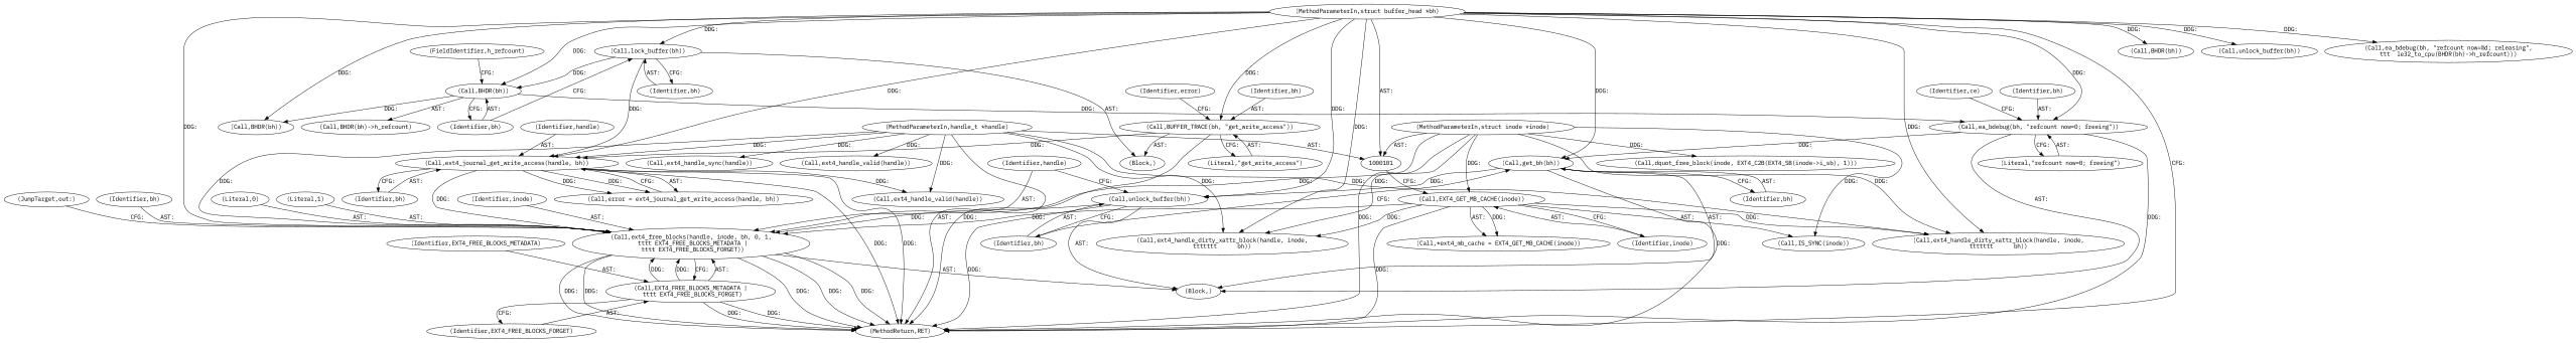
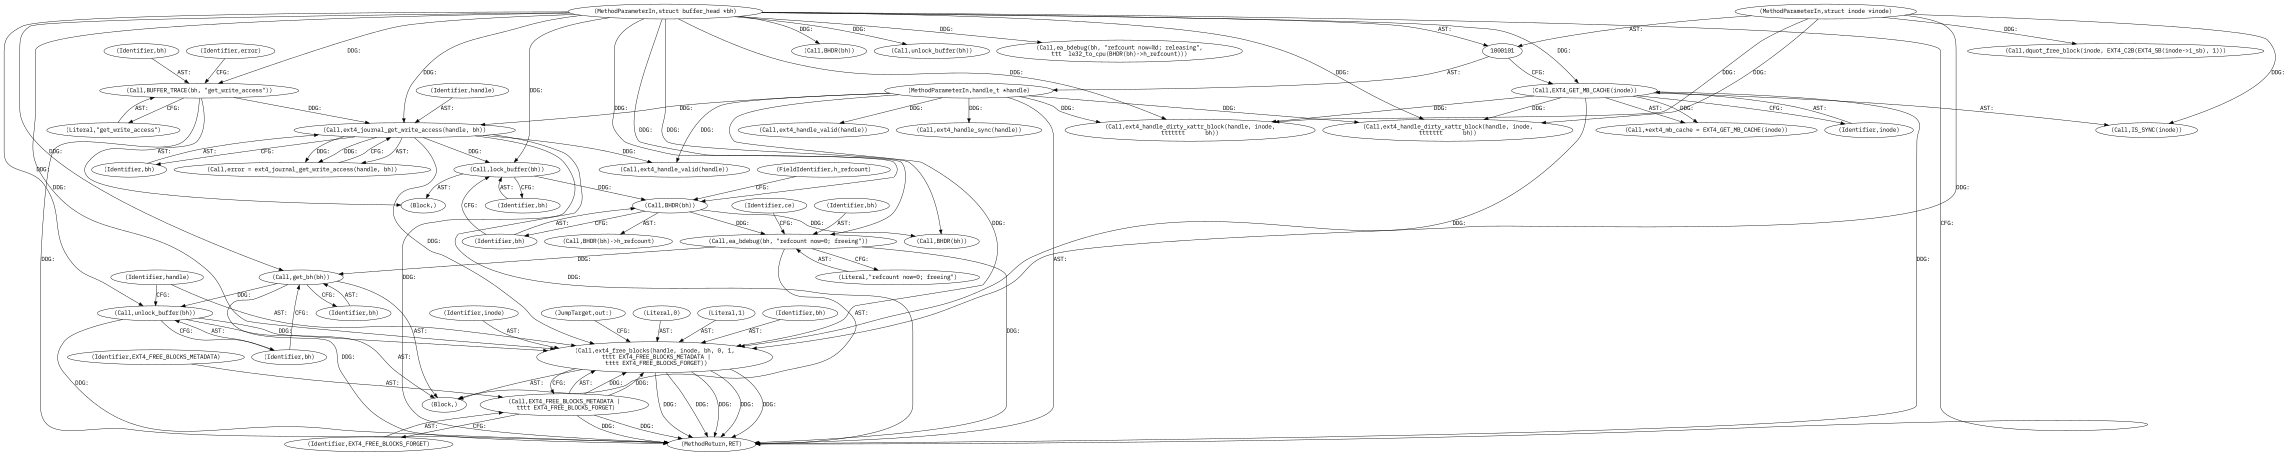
  digraph {
    fontname="IBM Plex Mono"
    node [fontname="IBM Plex Mono"]
    edge [fontname="IBM Plex Mono"]
    n1 [label="(Call,ext4_free_blocks(handle, inode, bh, 0, 1,\n \t\t\t\t EXT4_FREE_BLOCKS_METADATA |\n \t\t\t\t EXT4_FREE_BLOCKS_FORGET))"]
    n2 [label="(Call,EXT4_FREE_BLOCKS_METADATA |\n \t\t\t\t EXT4_FREE_BLOCKS_FORGET)"]
    n3 [label="(MethodReturn,RET)"]
    n4 [label="(Block,)"]
    n5 [label="(Identifier,EXT4_FREE_BLOCKS_FORGET)"]
    n6 [label="(Call,ext4_journal_get_write_access(handle, bh))"]
    n7 [label="(Call,lock_buffer(bh))"]
    n8 [label="(Call,ext4_handle_valid(handle))"]
    n9 [label="(Identifier,bh)"]
    n10 [label="(Call,error = ext4_journal_get_write_access(handle, bh))"]
    n11 [label="(Block,)"]
    n12 [label="(Call,BHDR(bh))"]
    n13 [label="(Identifier,bh)"]
    n14 [label="(MethodParameterIn,handle_t *handle)"]
    n15 [label="(Call,ext4_handle_valid(handle))"]
    n16 [label="(Call,ext4_handle_dirty_xattr_block(handle, inode,\n\t\t\t\t\t\t\t      bh))"]
    n17 [label="(Call,ext4_handle_dirty_xattr_block(handle, inode,\n\t\t\t\t\t\t\t      bh))"]
    n18 [label="(Call,ext4_handle_sync(handle))"]
    1000101
    n20 [label="(Call,EXT4_GET_MB_CACHE(inode))"]
    n21 [label="(Call,BUFFER_TRACE(bh, \"get_write_access\"))"]
    n22 [label="(Literal,\"get_write_access\")"]
    n23 [label="(MethodParameterIn,struct buffer_head *bh)"]
    n24 [label="(Call,unlock_buffer(bh))"]
    n25 [label="(Call,get_bh(bh))"]
    n26 [label="(Call,ea_bdebug(bh, \"refcount now=0; freeing\"))"]
    n27 [label="(Call,BHDR(bh))"]
    n28 [label="(Call,unlock_buffer(bh))"]
    n29 [label="(Call,ea_bdebug(bh, \"refcount now=%d; releasing\",\n\t\t\t  le32_to_cpu(BHDR(bh)->h_refcount)))"]
    n30 [label="(Call,BHDR(bh))"]
    n31 [label="(Identifier,bh)"]
    n32 [label="(Identifier,bh)"]
    n33 [label="(Literal,\"refcount now=0; freeing\")"]
    n34 [label="(Identifier,bh)"]
    n35 [label="(Call,BHDR(bh)->h_refcount)"]
    n36 [label="(Identifier,inode)"]
    n37 [label="(Call,IS_SYNC(inode))"]
    n38 [label="(Call,*ext4_mb_cache = EXT4_GET_MB_CACHE(inode))"]
    n39 [label="(MethodParameterIn,struct inode *inode)"]
    n40 [label="(Call,dquot_free_block(inode, EXT4_C2B(EXT4_SB(inode->i_sb), 1)))"]
    n41 [label="(Literal,0)"]
    n42 [label="(Identifier,bh)"]
    n43 [label="(Literal,1)"]
    n44 [label="(Identifier,ce)"]
    n45 [label="(Identifier,bh)"]
    n46 [label="(Identifier,inode)"]
    n47 [label="(Identifier,handle)"]
    n48 [label="(FieldIdentifier,h_refcount)"]
    n49 [label="(Identifier,EXT4_FREE_BLOCKS_METADATA)"]
    n50 [label="(Identifier,error)"]
    n51 [label="(Identifier,handle)"]
    n52 [label="(Identifier,bh)"]
    n53 [label="(JumpTarget,out:)"]
    n1 -> n2 [label="CFG: "]
    n1 -> n3 [label="DDG: "]
    n1 -> n3 [label="DDG: "]
    n1 -> n3 [label="DDG: "]
    n1 -> n3 [label="DDG: "]
    n1 -> n3 [label="DDG: "]
    n1 -> n4 [label="AST: "]
    n2 -> n1 [label="AST: "]
    n2 -> n1 [label="DDG: "]
    n2 -> n1 [label="DDG: "]
    n2 -> n3 [label="DDG: "]
    n2 -> n3 [label="DDG: "]
    n2 -> n5 [label="CFG: "]
    n5 -> n2 [label="AST: "]
    n6 -> n1 [label="DDG: "]
    n6 -> n3 [label="DDG: "]
    n6 -> n3 [label="DDG: "]
-   n7 -> n6 [label="DDG: "]
+   n6 -> n7 [label="DDG: "]
    n6 -> n8 [label="DDG: "]
    n6 -> n9 [label="CFG: "]
    n6 -> n10 [label="AST: "]
    n6 -> n10 [label="DDG: "]
    n6 -> n10 [label="DDG: "]
    n7 -> n11 [label="AST: "]
    n7 -> n12 [label="DDG: "]
    n7 -> n13 [label="CFG: "]
    n9 -> n6 [label="AST: "]
    n10 -> n6 [label="CFG: "]
    n12 -> n26 [label="DDG: "]
    n12 -> n30 [label="DDG: "]
    n12 -> n34 [label="CFG: "]
    n12 -> n35 [label="AST: "]
    n13 -> n7 [label="AST: "]
    n14 -> n1 [label="DDG: "]
    n14 -> n3 [label="AST: "]
    n14 -> n6 [label="DDG: "]
    n14 -> n8 [label="DDG: "]
    n14 -> n15 [label="DDG: "]
    n14 -> n16 [label="DDG: "]
    n14 -> n17 [label="DDG: "]
    n14 -> n18 [label="DDG: "]
-   n14 -> 1000101 [label="AST: "]
+   1000101 -> n14 [label="AST: "]
    1000101 -> n20 [label="CFG: "]
    n20 -> n1 [label="DDG: "]
    n20 -> n3 [label="DDG: "]
    n20 -> n16 [label="DDG: "]
    n20 -> n17 [label="DDG: "]
    n20 -> n36 [label="CFG: "]
    n20 -> n37 [label="AST: "]
    n20 -> n38 [label="AST: "]
    n20 -> n38 [label="DDG: "]
    n21 -> n3 [label="DDG: "]
    n21 -> n6 [label="DDG: "]
    n21 -> n11 [label="AST: "]
    n21 -> n22 [label="CFG: "]
    n22 -> n21 [label="AST: "]
    n23 -> n1 [label="DDG: "]
    n23 -> n3 [label="CFG: "]
    n23 -> n6 [label="DDG: "]
    n23 -> n7 [label="DDG: "]
    n23 -> n12 [label="DDG: "]
    n23 -> n16 [label="DDG: "]
    n23 -> n17 [label="DDG: "]
    n23 -> 1000101 [label="AST: "]
    n23 -> n21 [label="DDG: "]
    n23 -> n24 [label="DDG: "]
    n23 -> n25 [label="DDG: "]
    n23 -> n26 [label="DDG: "]
    n23 -> n27 [label="DDG: "]
    n23 -> n28 [label="DDG: "]
    n23 -> n29 [label="DDG: "]
    n23 -> n30 [label="DDG: "]
    n24 -> n1 [label="DDG: "]
    n24 -> n3 [label="DDG: "]
    n24 -> n4 [label="AST: "]
    n24 -> n31 [label="CFG: "]
    n25 -> n3 [label="DDG: "]
    n25 -> n4 [label="AST: "]
    n25 -> n24 [label="DDG: "]
    n25 -> n32 [label="CFG: "]
    n26 -> n3 [label="DDG: "]
    n26 -> n4 [label="AST: "]
    n26 -> n25 [label="DDG: "]
    n26 -> n33 [label="CFG: "]
    n31 -> n24 [label="AST: "]
    n31 -> n25 [label="CFG: "]
    n32 -> n25 [label="AST: "]
    n33 -> n26 [label="AST: "]
    n34 -> n7 [label="CFG: "]
    n34 -> n12 [label="AST: "]
    n36 -> n20 [label="AST: "]
    n39 -> n1 [label="DDG: "]
-   n39 -> n3 [label="DDG: "]
    n39 -> n16 [label="DDG: "]
    n39 -> n17 [label="DDG: "]
    n39 -> 1000101 [label="AST: "]
-   n39 -> n20 [label="DDG: "]
+   n23 -> n20 [label="DDG: "]
    n39 -> n37 [label="DDG: "]
    n39 -> n40 [label="DDG: "]
    n41 -> n1 [label="AST: "]
    n42 -> n21 [label="AST: "]
    n43 -> n1 [label="AST: "]
    n44 -> n26 [label="CFG: "]
    n45 -> n1 [label="AST: "]
    n46 -> n1 [label="AST: "]
    n47 -> n6 [label="AST: "]
    n48 -> n12 [label="CFG: "]
    n49 -> n2 [label="AST: "]
    n50 -> n21 [label="CFG: "]
    n51 -> n1 [label="AST: "]
    n51 -> n24 [label="CFG: "]
    n52 -> n26 [label="AST: "]
    n53 -> n1 [label="CFG: "]
  }
